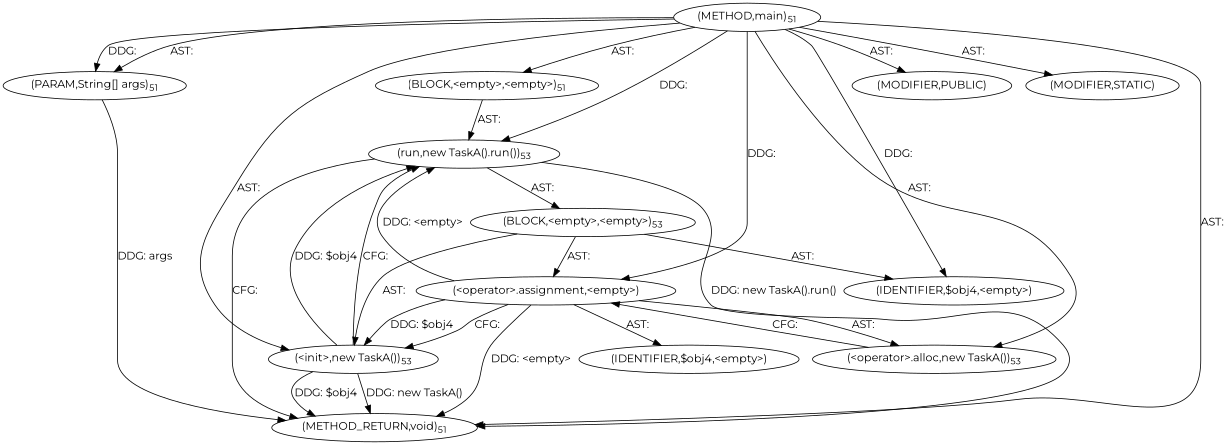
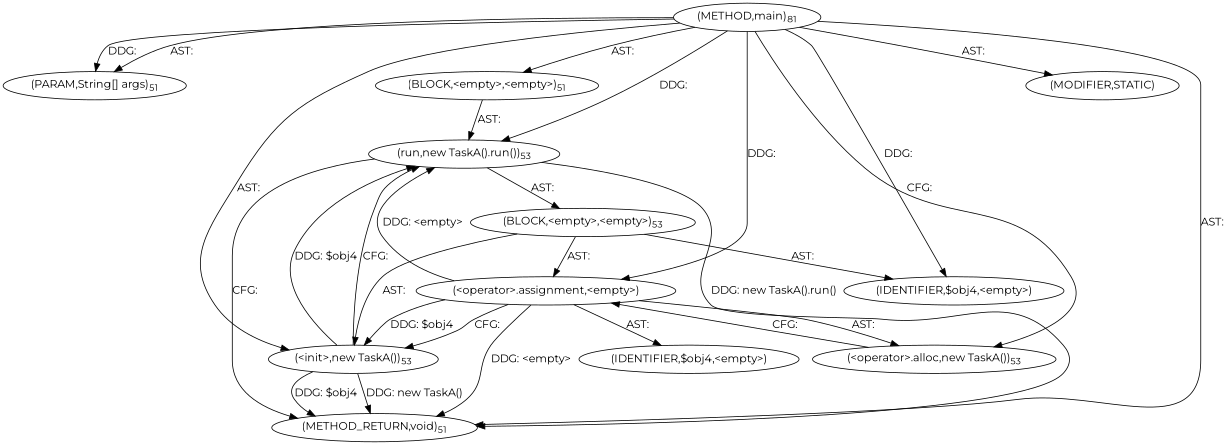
  digraph {
    fontname=Montserrat
    node [fontname=Montserrat]
    edge [fontname=Montserrat]
-   n1 [label=<(METHOD,main)<SUB>51</SUB>>]
+   n1 [label=<(METHOD,main)<SUB>81</SUB>>]
    n2 [label=<(PARAM,String[] args)<SUB>51</SUB>>]
    n3 [label=<(BLOCK,&lt;empty&gt;,&lt;empty&gt;)<SUB>51</SUB>>]
    n4 [label=<(run,new TaskA().run())<SUB>53</SUB>>]
    n5 [label=<(&lt;operator&gt;.assignment,&lt;empty&gt;)>]
    n6 [label=<(&lt;operator&gt;.alloc,new TaskA())<SUB>53</SUB>>]
    n7 [label=<(&lt;init&gt;,new TaskA())<SUB>53</SUB>>]
    n8 [label=<(IDENTIFIER,$obj4,&lt;empty&gt;)>]
-   n9 [label=<(MODIFIER,PUBLIC)>]
    n10 [label=<(MODIFIER,STATIC)>]
    n11 [label=<(METHOD_RETURN,void)<SUB>51</SUB>>]
    n12 [label=<(BLOCK,&lt;empty&gt;,&lt;empty&gt;)<SUB>53</SUB>>]
    n13 [label=<(IDENTIFIER,$obj4,&lt;empty&gt;)>]
    n1 -> n2 [label="AST: "]
    n1 -> n2 [label="DDG: "]
    n1 -> n3 [label="AST: "]
    n1 -> n4 [label="DDG: "]
    n1 -> n5 [label="DDG: "]
-   n1 -> n6 [label="AST: "]
+   n1 -> n6 [label="CFG: "]
    n1 -> n7 [label="AST: "]
    n1 -> n8 [label="DDG: "]
-   n1 -> n9 [label="AST: "]
    n1 -> n10 [label="AST: "]
    n1 -> n11 [label="AST: "]
-   n2 -> n11 [label="DDG: args"]
    n3 -> n4 [label="AST: "]
    n4 -> n11 [label="CFG: "]
    n4 -> n11 [label="DDG: new TaskA().run()"]
    n4 -> n12 [label="AST: "]
    n5 -> n4 [label="DDG: &lt;empty&gt;"]
    n5 -> n6 [label="AST: "]
    n5 -> n7 [label="CFG: "]
    n5 -> n7 [label="DDG: $obj4"]
    n5 -> n11 [label="DDG: &lt;empty&gt;"]
    n5 -> n13 [label="AST: "]
    n6 -> n5 [label="CFG: "]
    n7 -> n4 [label="CFG: "]
    n7 -> n4 [label="DDG: $obj4"]
    n7 -> n11 [label="DDG: $obj4"]
    n7 -> n11 [label="DDG: new TaskA()"]
    n12 -> n5 [label="AST: "]
    n12 -> n7 [label="AST: "]
    n12 -> n8 [label="AST: "]
  }
